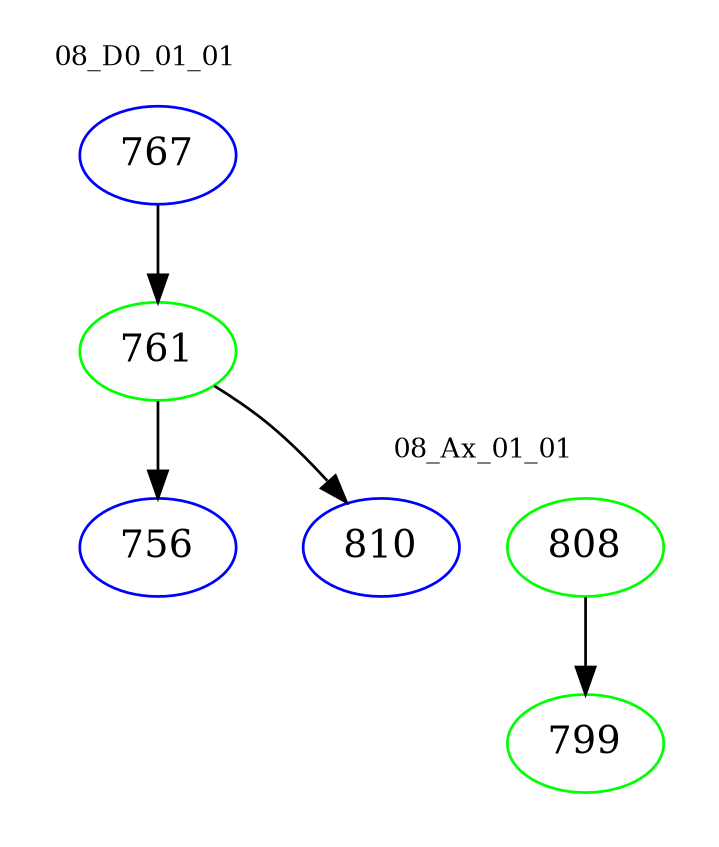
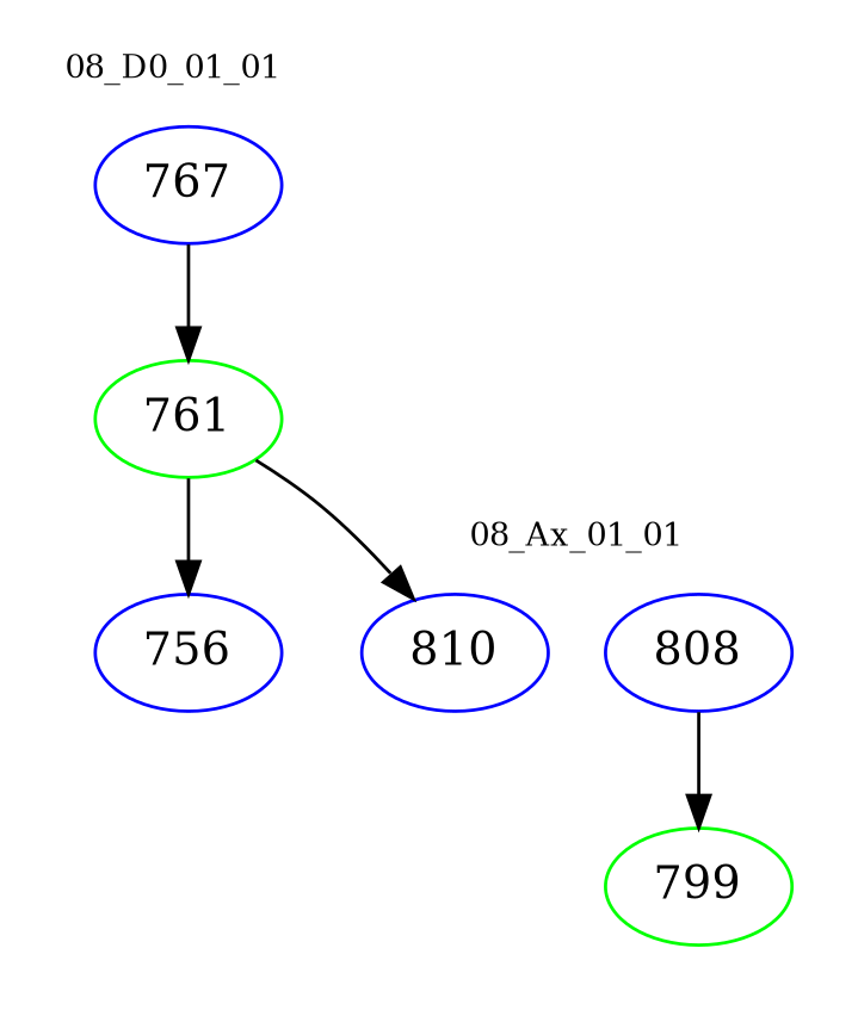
  digraph {
    node [color=blue]
    edge [color=black]
-   n1 [color=green label=808]
+   n1 [label=808]
    n2 [color=green label=799]
    n3 [label=810]
    n4 [label=767]
    n5 [color=green label=761]
    n6 [label=756]
    subgraph cluster_1 {
      color=white
      fontsize=10
      label="08_Ax_01_01"
      n1
      n2
      n3
    }
    subgraph cluster_2 {
      color=white
      fontsize=10
      label="08_D0_01_01"
      n4
      n5
      n6
    }
    n1 -> n2
    n4 -> n5
    n5 -> n3
    n5 -> n6
  }
